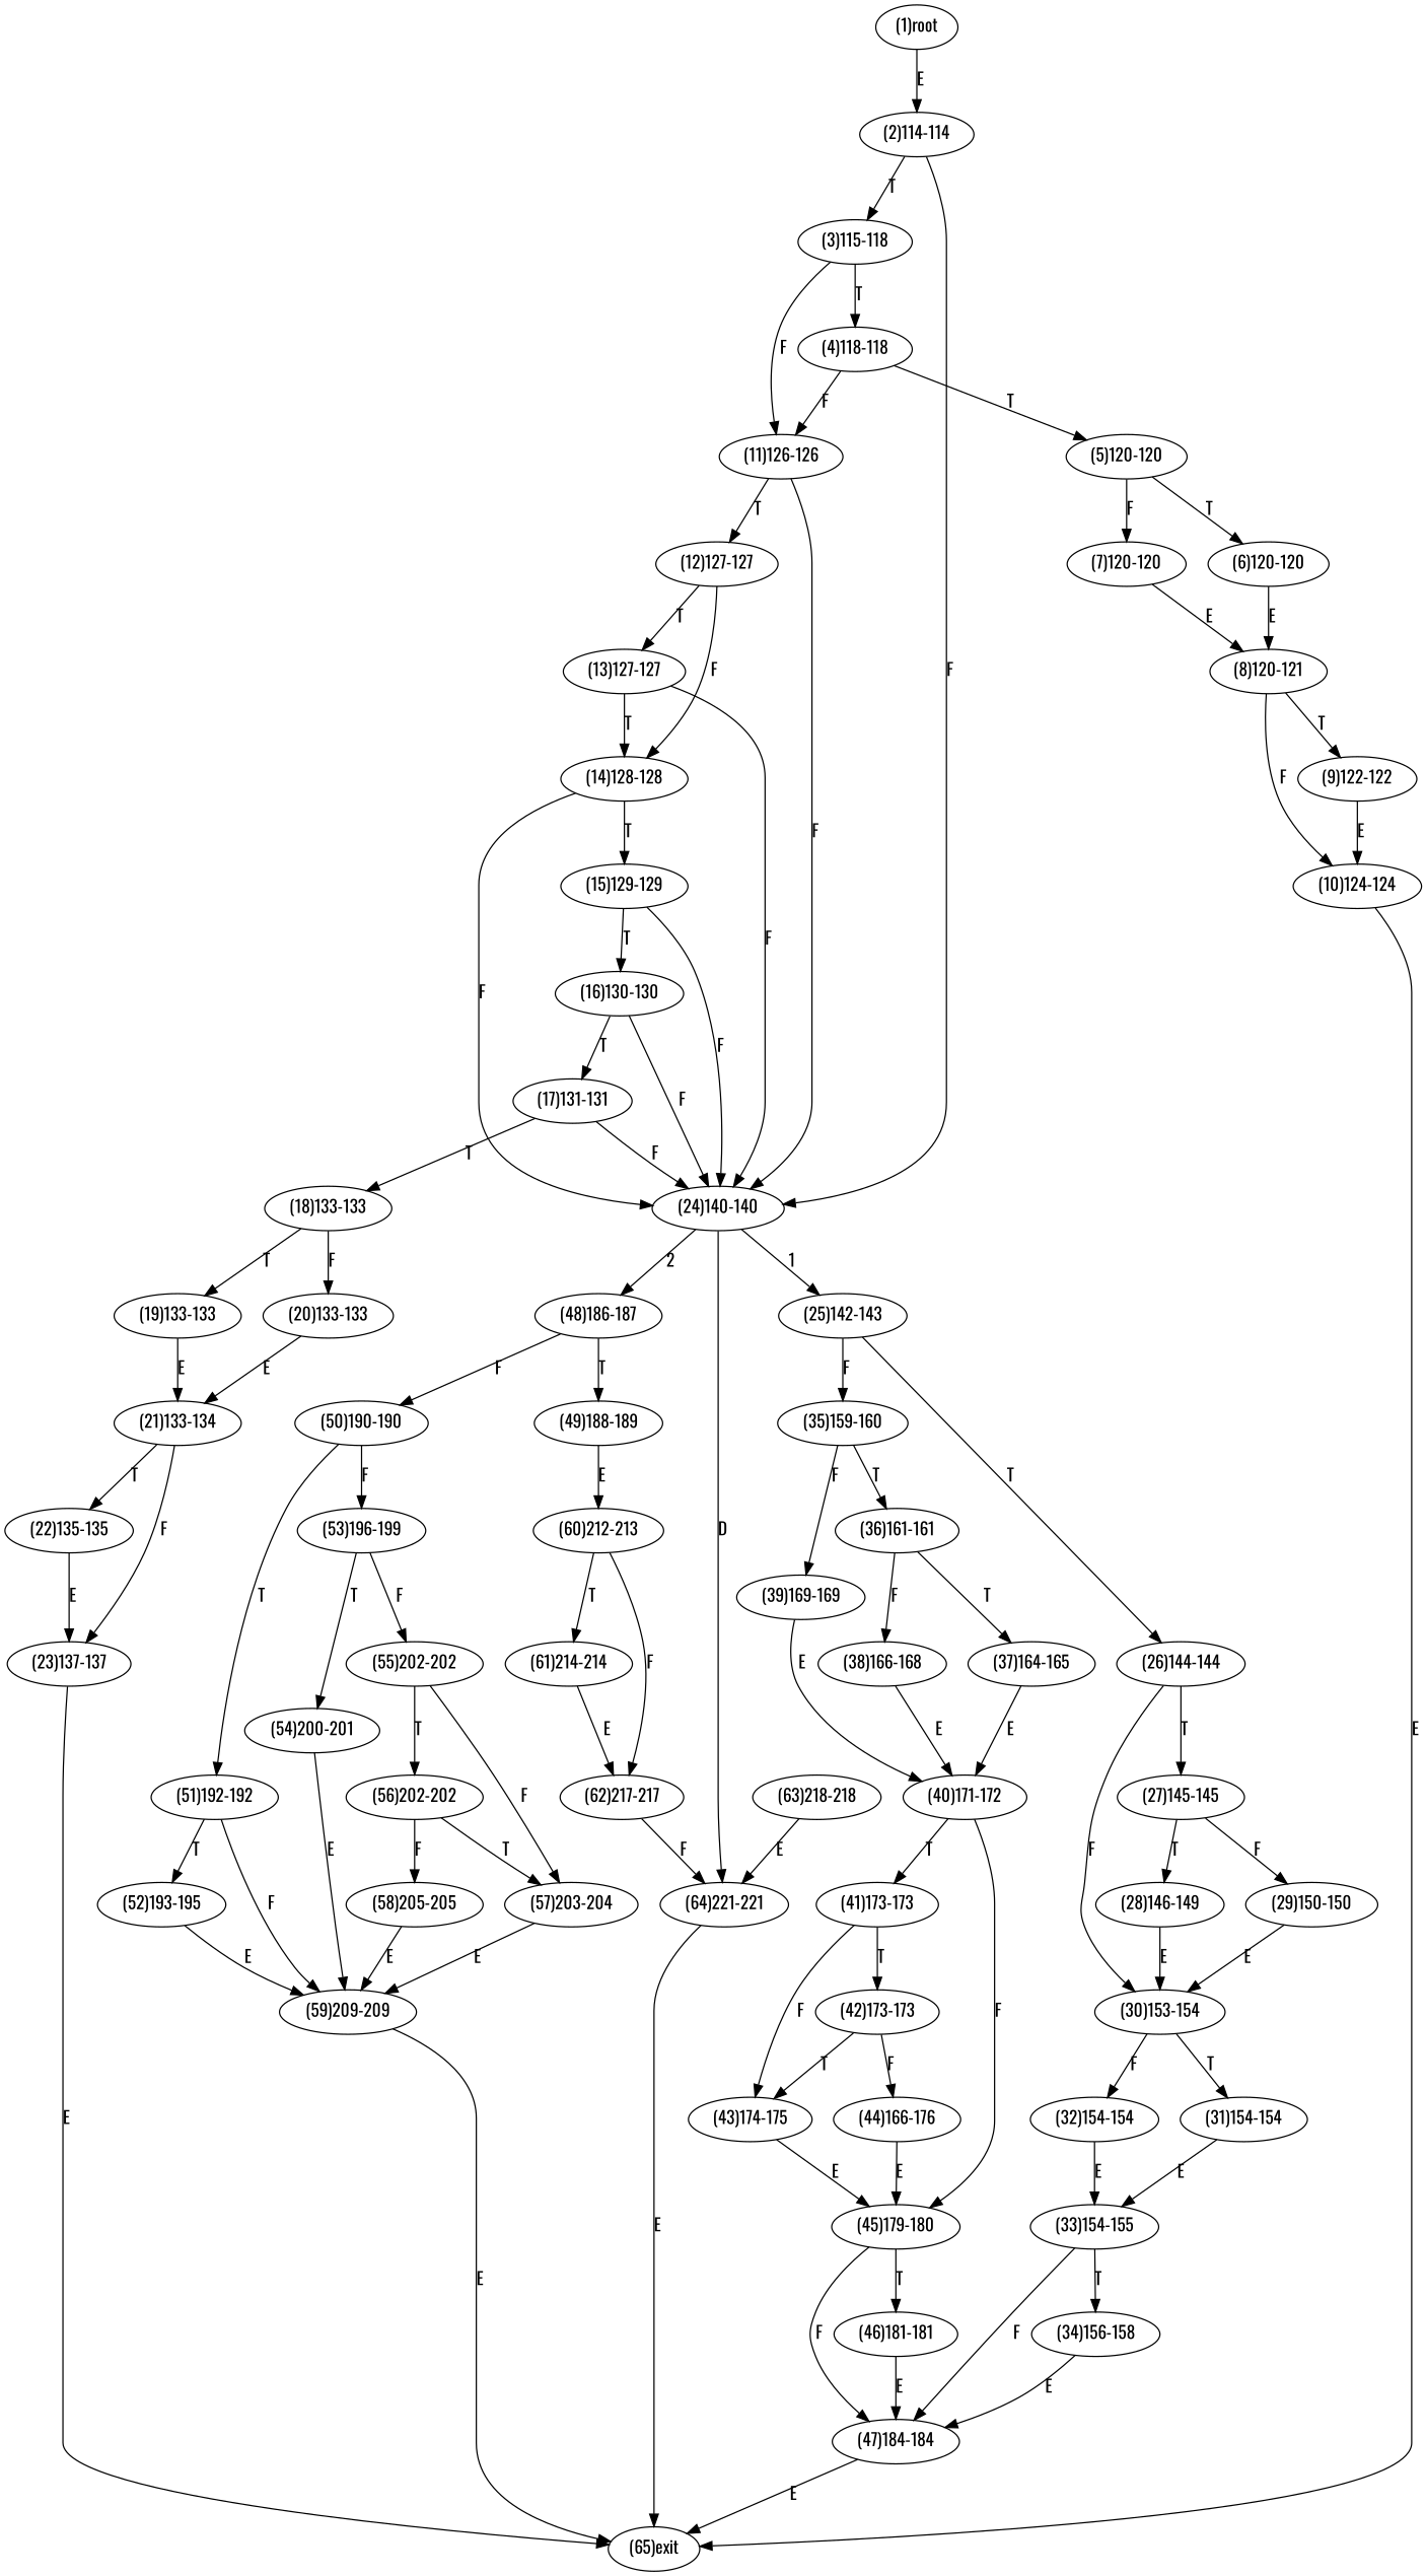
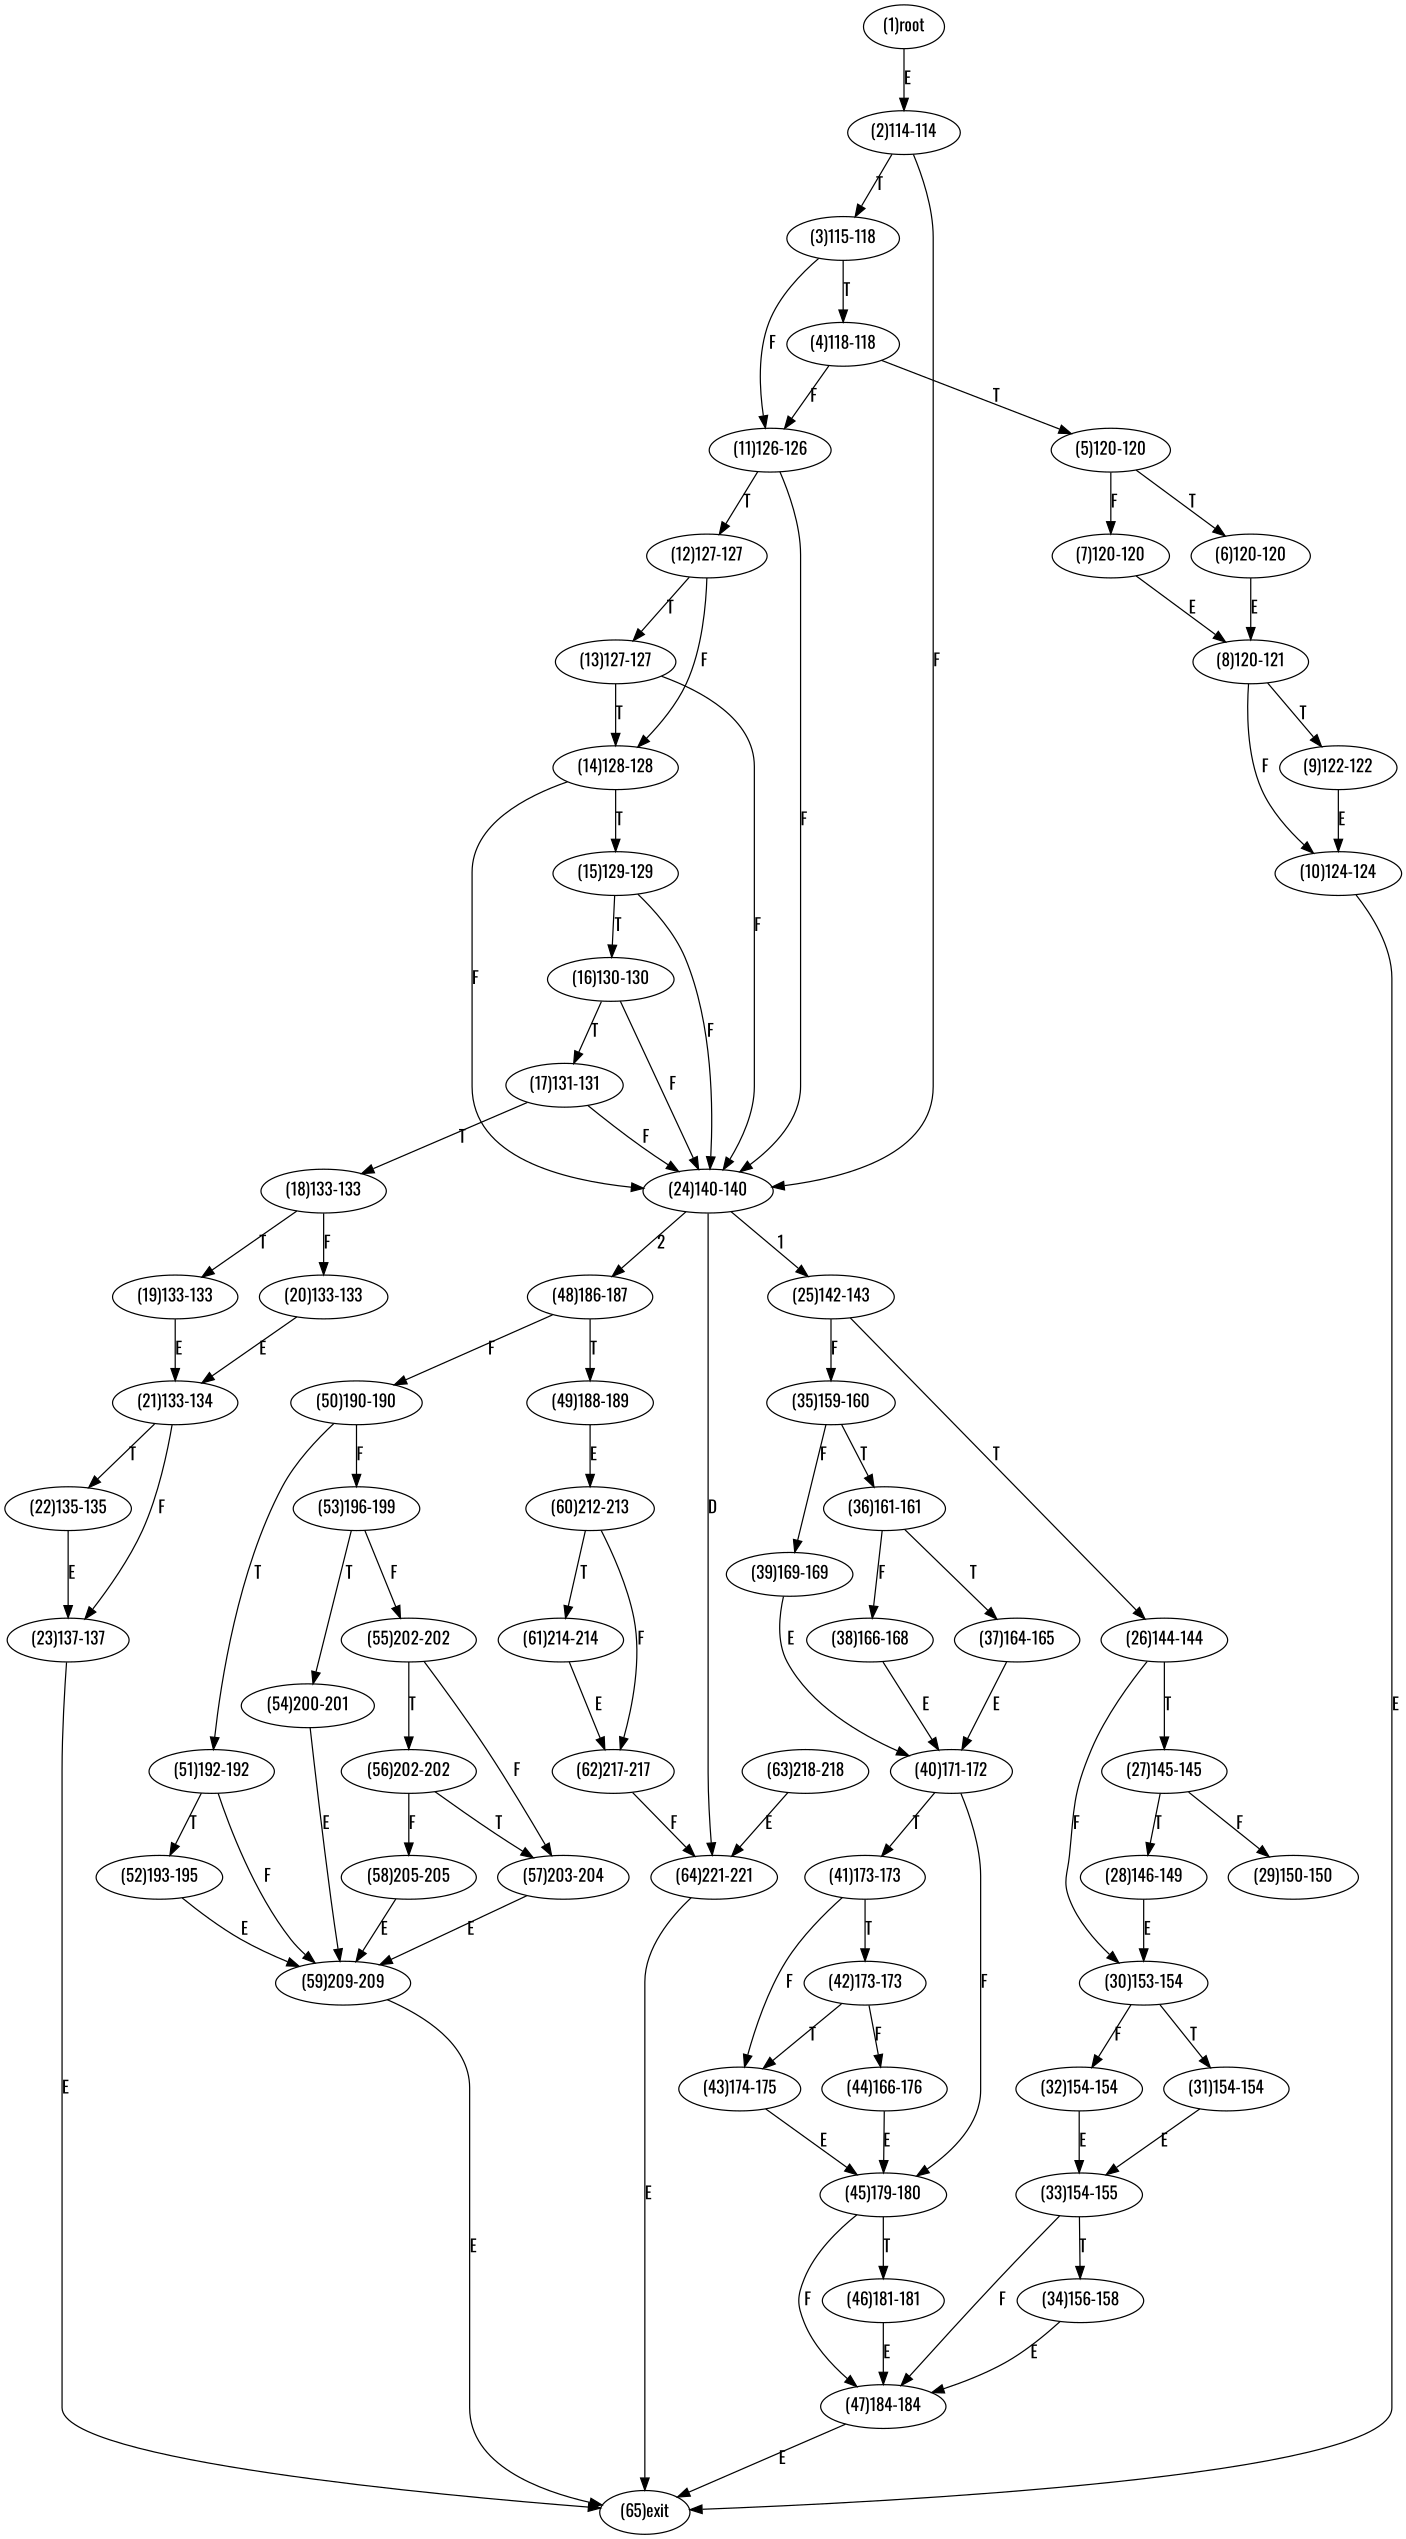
  digraph {
    fontname=Oswald
    node [fontname=Oswald]
    edge [fontname=Oswald]
    n1 [label="(1)root"]
    n2 [label="(2)114-114"]
    n3 [label="(3)115-118"]
    n4 [label="(24)140-140"]
    n5 [label="(4)118-118"]
    n6 [label="(11)126-126"]
    n7 [label="(25)142-143"]
    n8 [label="(48)186-187"]
    n9 [label="(64)221-221"]
    n10 [label="(5)120-120"]
    n11 [label="(12)127-127"]
    n12 [label="(6)120-120"]
    n13 [label="(7)120-120"]
    n14 [label="(8)120-121"]
    n15 [label="(9)122-122"]
    n16 [label="(10)124-124"]
    n17 [label="(65)exit"]
    n18 [label="(13)127-127"]
    n19 [label="(14)128-128"]
    n20 [label="(15)129-129"]
    n21 [label="(16)130-130"]
    n22 [label="(17)131-131"]
    n23 [label="(18)133-133"]
    n24 [label="(19)133-133"]
    n25 [label="(20)133-133"]
    n26 [label="(21)133-134"]
    n27 [label="(23)137-137"]
    n28 [label="(22)135-135"]
    n29 [label="(26)144-144"]
    n30 [label="(35)159-160"]
    n31 [label="(27)145-145"]
    n32 [label="(30)153-154"]
    n33 [label="(39)169-169"]
    n34 [label="(36)161-161"]
    n35 [label="(50)190-190"]
    n36 [label="(49)188-189"]
    n37 [label="(29)150-150"]
    n38 [label="(28)146-149"]
    n39 [label="(31)154-154"]
    n40 [label="(32)154-154"]
    n41 [label="(33)154-155"]
    n42 [label="(34)156-158"]
    n43 [label="(47)184-184"]
    n44 [label="(40)171-172"]
    n45 [label="(38)166-168"]
    n46 [label="(37)164-165"]
    n47 [label="(45)179-180"]
    n48 [label="(41)173-173"]
    n49 [label="(42)173-173"]
    n50 [label="(43)174-175"]
    n51 [label="(44)166-176"]
    n52 [label="(46)181-181"]
    n53 [label="(51)192-192"]
    n54 [label="(52)193-195"]
    n55 [label="(59)209-209"]
    n56 [label="(53)196-199"]
    n57 [label="(55)202-202"]
    n58 [label="(54)200-201"]
    n59 [label="(60)212-213"]
    n60 [label="(62)217-217"]
    n61 [label="(61)214-214"]
    n62 [label="(57)203-204"]
    n63 [label="(56)202-202"]
    n64 [label="(58)205-205"]
    n65 [label="(63)218-218"]
    n1 -> n2 [label=E]
    n2 -> n3 [label=T]
    n2 -> n4 [label=F]
    n3 -> n5 [label=T]
    n3 -> n6 [label=F]
    n4 -> n7 [label=1]
    n4 -> n8 [label=2]
    n4 -> n9 [label=D]
    n5 -> n6 [label=F]
    n5 -> n10 [label=T]
    n6 -> n4 [label=F]
    n6 -> n11 [label=T]
    n7 -> n29 [label=T]
    n7 -> n30 [label=F]
    n8 -> n35 [label=F]
    n8 -> n36 [label=T]
    n9 -> n17 [label=E]
    n10 -> n12 [label=T]
    n10 -> n13 [label=F]
    n11 -> n18 [label=T]
    n11 -> n19 [label=F]
    n12 -> n14 [label=E]
    n13 -> n14 [label=E]
    n14 -> n15 [label=T]
    n14 -> n16 [label=F]
    n15 -> n16 [label=E]
    n16 -> n17 [label=E]
    n18 -> n4 [label=F]
    n18 -> n19 [label=T]
    n19 -> n4 [label=F]
    n19 -> n20 [label=T]
    n20 -> n4 [label=F]
    n20 -> n21 [label=T]
    n21 -> n4 [label=F]
    n21 -> n22 [label=T]
    n22 -> n4 [label=F]
    n22 -> n23 [label=T]
    n23 -> n24 [label=T]
    n23 -> n25 [label=F]
    n24 -> n26 [label=E]
    n25 -> n26 [label=E]
    n26 -> n27 [label=F]
    n26 -> n28 [label=T]
    n27 -> n17 [label=E]
    n28 -> n27 [label=E]
    n29 -> n31 [label=T]
    n29 -> n32 [label=F]
    n30 -> n33 [label=F]
    n30 -> n34 [label=T]
    n31 -> n37 [label=F]
    n31 -> n38 [label=T]
    n32 -> n39 [label=T]
    n32 -> n40 [label=F]
    n33 -> n44 [label=E]
    n34 -> n45 [label=F]
    n34 -> n46 [label=T]
    n35 -> n53 [label=T]
    n35 -> n56 [label=F]
    n36 -> n59 [label=E]
-   n37 -> n32 [label=E]
    n38 -> n32 [label=E]
    n39 -> n41 [label=E]
    n40 -> n41 [label=E]
    n41 -> n42 [label=T]
    n41 -> n43 [label=F]
    n42 -> n43 [label=E]
    n43 -> n17 [label=E]
    n44 -> n47 [label=F]
    n44 -> n48 [label=T]
    n45 -> n44 [label=E]
    n46 -> n44 [label=E]
    n47 -> n43 [label=F]
    n47 -> n52 [label=T]
    n48 -> n49 [label=T]
    n48 -> n50 [label=F]
    n49 -> n50 [label=T]
    n49 -> n51 [label=F]
    n50 -> n47 [label=E]
    n51 -> n47 [label=E]
    n52 -> n43 [label=E]
    n53 -> n54 [label=T]
    n53 -> n55 [label=F]
    n54 -> n55 [label=E]
    n55 -> n17 [label=E]
    n56 -> n57 [label=F]
    n56 -> n58 [label=T]
    n57 -> n62 [label=F]
    n57 -> n63 [label=T]
    n58 -> n55 [label=E]
    n59 -> n60 [label=F]
    n59 -> n61 [label=T]
    n60 -> n9 [label=F]
    n61 -> n60 [label=E]
    n62 -> n55 [label=E]
    n63 -> n62 [label=T]
    n63 -> n64 [label=F]
    n64 -> n55 [label=E]
    n65 -> n9 [label=E]
  }
